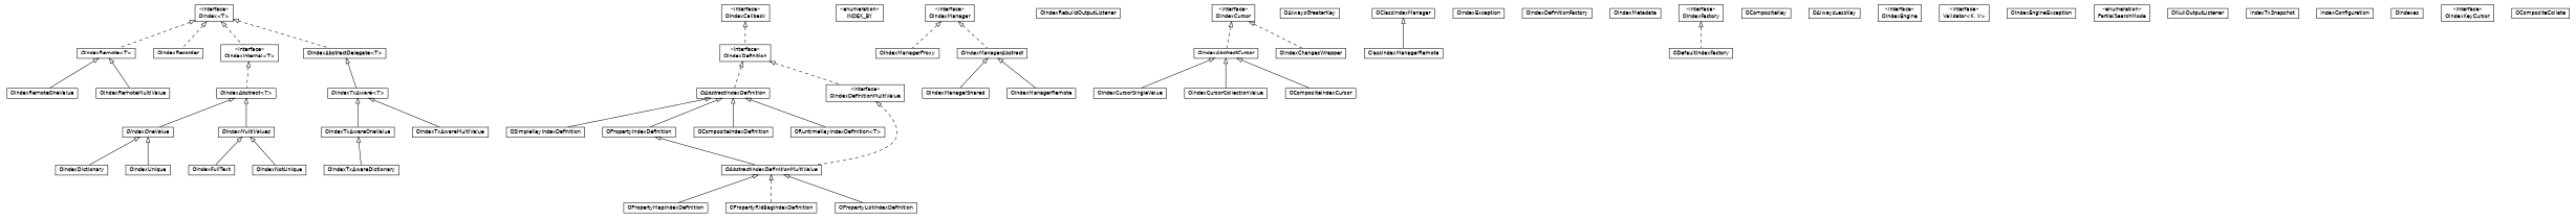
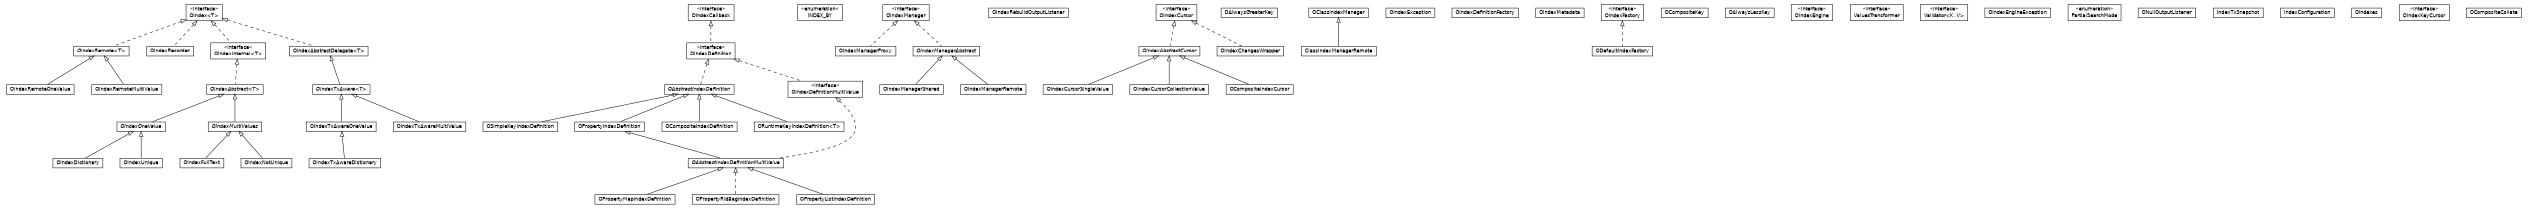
  digraph {
    nodesep=0.25
    ranksep=0.5
    node [fontcolor=black fontname=Helvetica fontsize=10.0 shape=plaintext]
    edge [arrowtail=empty dir=back fontname=Helvetica fontsize=10 headport=p labelfontname=Helvetica labelfontsize=10 tailport=p]
    n1 [label=<<table title="com.orientechnologies.orient.core.index.OIndexRemote" border="0" cellborder="1" cellspacing="0" cellpadding="2" port="p" href="./OIndexRemote.html"> 		<tr><td><table border="0" cellspacing="0" cellpadding="1"> <tr><td align="center" balign="center"><font face="Helvetica-Oblique"> OIndexRemote&lt;T&gt; </font></td></tr> 		</table></td></tr> 		</table>>]
    n2 [label=<<table title="com.orientechnologies.orient.core.index.OIndexRemoteOneValue" border="0" cellborder="1" cellspacing="0" cellpadding="2" port="p" href="./OIndexRemoteOneValue.html"> 		<tr><td><table border="0" cellspacing="0" cellpadding="1"> <tr><td align="center" balign="center"> OIndexRemoteOneValue </td></tr> 		</table></td></tr> 		</table>>]
    n3 [label=<<table title="com.orientechnologies.orient.core.index.OIndexRemoteMultiValue" border="0" cellborder="1" cellspacing="0" cellpadding="2" port="p" href="./OIndexRemoteMultiValue.html"> 		<tr><td><table border="0" cellspacing="0" cellpadding="1"> <tr><td align="center" balign="center"> OIndexRemoteMultiValue </td></tr> 		</table></td></tr> 		</table>>]
    n4 [label=<<table title="com.orientechnologies.orient.core.index.OAbstractIndexDefinitionMultiValue" border="0" cellborder="1" cellspacing="0" cellpadding="2" port="p" href="./OAbstractIndexDefinitionMultiValue.html"> 		<tr><td><table border="0" cellspacing="0" cellpadding="1"> <tr><td align="center" balign="center"><font face="Helvetica-Oblique"> OAbstractIndexDefinitionMultiValue </font></td></tr> 		</table></td></tr> 		</table>>]
    n5 [label=<<table title="com.orientechnologies.orient.core.index.OPropertyMapIndexDefinition" border="0" cellborder="1" cellspacing="0" cellpadding="2" port="p" href="./OPropertyMapIndexDefinition.html"> 		<tr><td><table border="0" cellspacing="0" cellpadding="1"> <tr><td align="center" balign="center"> OPropertyMapIndexDefinition </td></tr> 		</table></td></tr> 		</table>>]
    n6 [label=<<table title="com.orientechnologies.orient.core.index.OPropertyRidBagIndexDefinition" border="0" cellborder="1" cellspacing="0" cellpadding="2" port="p" href="./OPropertyRidBagIndexDefinition.html"> 		<tr><td><table border="0" cellspacing="0" cellpadding="1"> <tr><td align="center" balign="center"> OPropertyRidBagIndexDefinition </td></tr> 		</table></td></tr> 		</table>>]
    n7 [label=<<table title="com.orientechnologies.orient.core.index.OPropertyListIndexDefinition" border="0" cellborder="1" cellspacing="0" cellpadding="2" port="p" href="./OPropertyListIndexDefinition.html"> 		<tr><td><table border="0" cellspacing="0" cellpadding="1"> <tr><td align="center" balign="center"> OPropertyListIndexDefinition </td></tr> 		</table></td></tr> 		</table>>]
    n8 [label=<<table title="com.orientechnologies.orient.core.index.OPropertyMapIndexDefinition.INDEX_BY" border="0" cellborder="1" cellspacing="0" cellpadding="2" port="p" href="./OPropertyMapIndexDefinition.INDEX_BY.html"> 		<tr><td><table border="0" cellspacing="0" cellpadding="1"> <tr><td align="center" balign="center"> &#171;enumeration&#187; </td></tr> <tr><td align="center" balign="center"> INDEX_BY </td></tr> 		</table></td></tr> 		</table>>]
    n9 [label=<<table title="com.orientechnologies.orient.core.index.OIndexManagerShared" border="0" cellborder="1" cellspacing="0" cellpadding="2" port="p" href="./OIndexManagerShared.html"> 		<tr><td><table border="0" cellspacing="0" cellpadding="1"> <tr><td align="center" balign="center"> OIndexManagerShared </td></tr> 		</table></td></tr> 		</table>>]
    n10 [label=<<table title="com.orientechnologies.orient.core.index.OIndexRebuildOutputListener" border="0" cellborder="1" cellspacing="0" cellpadding="2" port="p" href="./OIndexRebuildOutputListener.html"> 		<tr><td><table border="0" cellspacing="0" cellpadding="1"> <tr><td align="center" balign="center"> OIndexRebuildOutputListener </td></tr> 		</table></td></tr> 		</table>>]
    n11 [label=<<table title="com.orientechnologies.orient.core.index.OIndexCursorSingleValue" border="0" cellborder="1" cellspacing="0" cellpadding="2" port="p" href="./OIndexCursorSingleValue.html"> 		<tr><td><table border="0" cellspacing="0" cellpadding="1"> <tr><td align="center" balign="center"> OIndexCursorSingleValue </td></tr> 		</table></td></tr> 		</table>>]
    n12 [label=<<table title="com.orientechnologies.orient.core.index.OIndexDefinition" border="0" cellborder="1" cellspacing="0" cellpadding="2" port="p" href="./OIndexDefinition.html"> 		<tr><td><table border="0" cellspacing="0" cellpadding="1"> <tr><td align="center" balign="center"> &#171;interface&#187; </td></tr> <tr><td align="center" balign="center"> OIndexDefinition </td></tr> 		</table></td></tr> 		</table>>]
    n13 [label=<<table title="com.orientechnologies.orient.core.index.OAbstractIndexDefinition" border="0" cellborder="1" cellspacing="0" cellpadding="2" port="p" href="./OAbstractIndexDefinition.html"> 		<tr><td><table border="0" cellspacing="0" cellpadding="1"> <tr><td align="center" balign="center"><font face="Helvetica-Oblique"> OAbstractIndexDefinition </font></td></tr> 		</table></td></tr> 		</table>>]
    n14 [label=<<table title="com.orientechnologies.orient.core.index.OIndexDefinitionMultiValue" border="0" cellborder="1" cellspacing="0" cellpadding="2" port="p" href="./OIndexDefinitionMultiValue.html"> 		<tr><td><table border="0" cellspacing="0" cellpadding="1"> <tr><td align="center" balign="center"> &#171;interface&#187; </td></tr> <tr><td align="center" balign="center"> OIndexDefinitionMultiValue </td></tr> 		</table></td></tr> 		</table>>]
    n15 [label=<<table title="com.orientechnologies.orient.core.index.OSimpleKeyIndexDefinition" border="0" cellborder="1" cellspacing="0" cellpadding="2" port="p" href="./OSimpleKeyIndexDefinition.html"> 		<tr><td><table border="0" cellspacing="0" cellpadding="1"> <tr><td align="center" balign="center"> OSimpleKeyIndexDefinition </td></tr> 		</table></td></tr> 		</table>>]
    n16 [label=<<table title="com.orientechnologies.orient.core.index.OPropertyIndexDefinition" border="0" cellborder="1" cellspacing="0" cellpadding="2" port="p" href="./OPropertyIndexDefinition.html"> 		<tr><td><table border="0" cellspacing="0" cellpadding="1"> <tr><td align="center" balign="center"> OPropertyIndexDefinition </td></tr> 		</table></td></tr> 		</table>>]
    n17 [label=<<table title="com.orientechnologies.orient.core.index.OCompositeIndexDefinition" border="0" cellborder="1" cellspacing="0" cellpadding="2" port="p" href="./OCompositeIndexDefinition.html"> 		<tr><td><table border="0" cellspacing="0" cellpadding="1"> <tr><td align="center" balign="center"> OCompositeIndexDefinition </td></tr> 		</table></td></tr> 		</table>>]
    n18 [label=<<table title="com.orientechnologies.orient.core.index.ORuntimeKeyIndexDefinition" border="0" cellborder="1" cellspacing="0" cellpadding="2" port="p" href="./ORuntimeKeyIndexDefinition.html"> 		<tr><td><table border="0" cellspacing="0" cellpadding="1"> <tr><td align="center" balign="center"> ORuntimeKeyIndexDefinition&lt;T&gt; </td></tr> 		</table></td></tr> 		</table>>]
    n19 [label=<<table title="com.orientechnologies.orient.core.index.OIndexManagerProxy" border="0" cellborder="1" cellspacing="0" cellpadding="2" port="p" href="./OIndexManagerProxy.html"> 		<tr><td><table border="0" cellspacing="0" cellpadding="1"> <tr><td align="center" balign="center"> OIndexManagerProxy </td></tr> 		</table></td></tr> 		</table>>]
    n20 [label=<<table title="com.orientechnologies.orient.core.index.OAlwaysGreaterKey" border="0" cellborder="1" cellspacing="0" cellpadding="2" port="p" href="./OAlwaysGreaterKey.html"> 		<tr><td><table border="0" cellspacing="0" cellpadding="1"> <tr><td align="center" balign="center"> OAlwaysGreaterKey </td></tr> 		</table></td></tr> 		</table>>]
    n21 [label=<<table title="com.orientechnologies.orient.core.index.ClassIndexManagerRemote" border="0" cellborder="1" cellspacing="0" cellpadding="2" port="p" href="./ClassIndexManagerRemote.html"> 		<tr><td><table border="0" cellspacing="0" cellpadding="1"> <tr><td align="center" balign="center"> ClassIndexManagerRemote </td></tr> 		</table></td></tr> 		</table>>]
    n22 [label=<<table title="com.orientechnologies.orient.core.index.OIndexTxAwareDictionary" border="0" cellborder="1" cellspacing="0" cellpadding="2" port="p" href="./OIndexTxAwareDictionary.html"> 		<tr><td><table border="0" cellspacing="0" cellpadding="1"> <tr><td align="center" balign="center"> OIndexTxAwareDictionary </td></tr> 		</table></td></tr> 		</table>>]
    n23 [label=<<table title="com.orientechnologies.orient.core.index.OIndexException" border="0" cellborder="1" cellspacing="0" cellpadding="2" port="p" href="./OIndexException.html"> 		<tr><td><table border="0" cellspacing="0" cellpadding="1"> <tr><td align="center" balign="center"> OIndexException </td></tr> 		</table></td></tr> 		</table>>]
    n24 [label=<<table title="com.orientechnologies.orient.core.index.OIndexCursorCollectionValue" border="0" cellborder="1" cellspacing="0" cellpadding="2" port="p" href="./OIndexCursorCollectionValue.html"> 		<tr><td><table border="0" cellspacing="0" cellpadding="1"> <tr><td align="center" balign="center"> OIndexCursorCollectionValue </td></tr> 		</table></td></tr> 		</table>>]
    n25 [label=<<table title="com.orientechnologies.orient.core.index.OIndexManagerAbstract" border="0" cellborder="1" cellspacing="0" cellpadding="2" port="p" href="./OIndexManagerAbstract.html"> 		<tr><td><table border="0" cellspacing="0" cellpadding="1"> <tr><td align="center" balign="center"><font face="Helvetica-Oblique"> OIndexManagerAbstract </font></td></tr> 		</table></td></tr> 		</table>>]
    n26 [label=<<table title="com.orientechnologies.orient.core.index.OIndexManagerRemote" border="0" cellborder="1" cellspacing="0" cellpadding="2" port="p" href="./OIndexManagerRemote.html"> 		<tr><td><table border="0" cellspacing="0" cellpadding="1"> <tr><td align="center" balign="center"> OIndexManagerRemote </td></tr> 		</table></td></tr> 		</table>>]
    n27 [label=<<table title="com.orientechnologies.orient.core.index.OIndex" border="0" cellborder="1" cellspacing="0" cellpadding="2" port="p" href="./OIndex.html"> 		<tr><td><table border="0" cellspacing="0" cellpadding="1"> <tr><td align="center" balign="center"> &#171;interface&#187; </td></tr> <tr><td align="center" balign="center"> OIndex&lt;T&gt; </td></tr> 		</table></td></tr> 		</table>>]
    n28 [label=<<table title="com.orientechnologies.orient.core.index.OIndexRecorder" border="0" cellborder="1" cellspacing="0" cellpadding="2" port="p" href="./OIndexRecorder.html"> 		<tr><td><table border="0" cellspacing="0" cellpadding="1"> <tr><td align="center" balign="center"> OIndexRecorder </td></tr> 		</table></td></tr> 		</table>>]
    n29 [label=<<table title="com.orientechnologies.orient.core.index.OIndexInternal" border="0" cellborder="1" cellspacing="0" cellpadding="2" port="p" href="./OIndexInternal.html"> 		<tr><td><table border="0" cellspacing="0" cellpadding="1"> <tr><td align="center" balign="center"> &#171;interface&#187; </td></tr> <tr><td align="center" balign="center"> OIndexInternal&lt;T&gt; </td></tr> 		</table></td></tr> 		</table>>]
    n30 [label=<<table title="com.orientechnologies.orient.core.index.OIndexAbstractDelegate" border="0" cellborder="1" cellspacing="0" cellpadding="2" port="p" href="./OIndexAbstractDelegate.html"> 		<tr><td><table border="0" cellspacing="0" cellpadding="1"> <tr><td align="center" balign="center"> OIndexAbstractDelegate&lt;T&gt; </td></tr> 		</table></td></tr> 		</table>>]
    n31 [label=<<table title="com.orientechnologies.orient.core.index.OIndexAbstract" border="0" cellborder="1" cellspacing="0" cellpadding="2" port="p" href="./OIndexAbstract.html"> 		<tr><td><table border="0" cellspacing="0" cellpadding="1"> <tr><td align="center" balign="center"><font face="Helvetica-Oblique"> OIndexAbstract&lt;T&gt; </font></td></tr> 		</table></td></tr> 		</table>>]
    n32 [label=<<table title="com.orientechnologies.orient.core.index.OIndexTxAware" border="0" cellborder="1" cellspacing="0" cellpadding="2" port="p" href="./OIndexTxAware.html"> 		<tr><td><table border="0" cellspacing="0" cellpadding="1"> <tr><td align="center" balign="center"><font face="Helvetica-Oblique"> OIndexTxAware&lt;T&gt; </font></td></tr> 		</table></td></tr> 		</table>>]
    n33 [label=<<table title="com.orientechnologies.orient.core.index.OIndexDefinitionFactory" border="0" cellborder="1" cellspacing="0" cellpadding="2" port="p" href="./OIndexDefinitionFactory.html"> 		<tr><td><table border="0" cellspacing="0" cellpadding="1"> <tr><td align="center" balign="center"> OIndexDefinitionFactory </td></tr> 		</table></td></tr> 		</table>>]
    n34 [label=<<table title="com.orientechnologies.orient.core.index.OIndexFullText" border="0" cellborder="1" cellspacing="0" cellpadding="2" port="p" href="./OIndexFullText.html"> 		<tr><td><table border="0" cellspacing="0" cellpadding="1"> <tr><td align="center" balign="center"> OIndexFullText </td></tr> 		</table></td></tr> 		</table>>]
    n35 [label=<<table title="com.orientechnologies.orient.core.index.OIndexManager" border="0" cellborder="1" cellspacing="0" cellpadding="2" port="p" href="./OIndexManager.html"> 		<tr><td><table border="0" cellspacing="0" cellpadding="1"> <tr><td align="center" balign="center"> &#171;interface&#187; </td></tr> <tr><td align="center" balign="center"> OIndexManager </td></tr> 		</table></td></tr> 		</table>>]
    n36 [label=<<table title="com.orientechnologies.orient.core.index.OIndexOneValue" border="0" cellborder="1" cellspacing="0" cellpadding="2" port="p" href="./OIndexOneValue.html"> 		<tr><td><table border="0" cellspacing="0" cellpadding="1"> <tr><td align="center" balign="center"><font face="Helvetica-Oblique"> OIndexOneValue </font></td></tr> 		</table></td></tr> 		</table>>]
    n37 [label=<<table title="com.orientechnologies.orient.core.index.OIndexDictionary" border="0" cellborder="1" cellspacing="0" cellpadding="2" port="p" href="./OIndexDictionary.html"> 		<tr><td><table border="0" cellspacing="0" cellpadding="1"> <tr><td align="center" balign="center"> OIndexDictionary </td></tr> 		</table></td></tr> 		</table>>]
    n38 [label=<<table title="com.orientechnologies.orient.core.index.OIndexUnique" border="0" cellborder="1" cellspacing="0" cellpadding="2" port="p" href="./OIndexUnique.html"> 		<tr><td><table border="0" cellspacing="0" cellpadding="1"> <tr><td align="center" balign="center"> OIndexUnique </td></tr> 		</table></td></tr> 		</table>>]
    n39 [label=<<table title="com.orientechnologies.orient.core.index.OIndexMetadata" border="0" cellborder="1" cellspacing="0" cellpadding="2" port="p" href="./OIndexMetadata.html"> 		<tr><td><table border="0" cellspacing="0" cellpadding="1"> <tr><td align="center" balign="center"> OIndexMetadata </td></tr> 		</table></td></tr> 		</table>>]
    n40 [label=<<table title="com.orientechnologies.orient.core.index.OIndexFactory" border="0" cellborder="1" cellspacing="0" cellpadding="2" port="p" href="./OIndexFactory.html"> 		<tr><td><table border="0" cellspacing="0" cellpadding="1"> <tr><td align="center" balign="center"> &#171;interface&#187; </td></tr> <tr><td align="center" balign="center"> OIndexFactory </td></tr> 		</table></td></tr> 		</table>>]
    n41 [label=<<table title="com.orientechnologies.orient.core.index.ODefaultIndexFactory" border="0" cellborder="1" cellspacing="0" cellpadding="2" port="p" href="./ODefaultIndexFactory.html"> 		<tr><td><table border="0" cellspacing="0" cellpadding="1"> <tr><td align="center" balign="center"> ODefaultIndexFactory </td></tr> 		</table></td></tr> 		</table>>]
    n42 [label=<<table title="com.orientechnologies.orient.core.index.OIndexTxAwareOneValue" border="0" cellborder="1" cellspacing="0" cellpadding="2" port="p" href="./OIndexTxAwareOneValue.html"> 		<tr><td><table border="0" cellspacing="0" cellpadding="1"> <tr><td align="center" balign="center"> OIndexTxAwareOneValue </td></tr> 		</table></td></tr> 		</table>>]
    n43 [label=<<table title="com.orientechnologies.orient.core.index.OIndexAbstractCursor" border="0" cellborder="1" cellspacing="0" cellpadding="2" port="p" href="./OIndexAbstractCursor.html"> 		<tr><td><table border="0" cellspacing="0" cellpadding="1"> <tr><td align="center" balign="center"><font face="Helvetica-Oblique"> OIndexAbstractCursor </font></td></tr> 		</table></td></tr> 		</table>>]
    n44 [label=<<table title="com.orientechnologies.orient.core.index.OCompositeIndexCursor" border="0" cellborder="1" cellspacing="0" cellpadding="2" port="p" href="./OCompositeIndexCursor.html"> 		<tr><td><table border="0" cellspacing="0" cellpadding="1"> <tr><td align="center" balign="center"> OCompositeIndexCursor </td></tr> 		</table></td></tr> 		</table>>]
    n45 [label=<<table title="com.orientechnologies.orient.core.index.OCompositeKey" border="0" cellborder="1" cellspacing="0" cellpadding="2" port="p" href="./OCompositeKey.html"> 		<tr><td><table border="0" cellspacing="0" cellpadding="1"> <tr><td align="center" balign="center"> OCompositeKey </td></tr> 		</table></td></tr> 		</table>>]
    n46 [label=<<table title="com.orientechnologies.orient.core.index.OAlwaysLessKey" border="0" cellborder="1" cellspacing="0" cellpadding="2" port="p" href="./OAlwaysLessKey.html"> 		<tr><td><table border="0" cellspacing="0" cellpadding="1"> <tr><td align="center" balign="center"> OAlwaysLessKey </td></tr> 		</table></td></tr> 		</table>>]
    n47 [label=<<table title="com.orientechnologies.orient.core.index.OIndexCursor" border="0" cellborder="1" cellspacing="0" cellpadding="2" port="p" href="./OIndexCursor.html"> 		<tr><td><table border="0" cellspacing="0" cellpadding="1"> <tr><td align="center" balign="center"> &#171;interface&#187; </td></tr> <tr><td align="center" balign="center"> OIndexCursor </td></tr> 		</table></td></tr> 		</table>>]
    n48 [label=<<table title="com.orientechnologies.orient.core.index.OIndexChangesWrapper" border="0" cellborder="1" cellspacing="0" cellpadding="2" port="p" href="./OIndexChangesWrapper.html"> 		<tr><td><table border="0" cellspacing="0" cellpadding="1"> <tr><td align="center" balign="center"> OIndexChangesWrapper </td></tr> 		</table></td></tr> 		</table>>]
    n49 [label=<<table title="com.orientechnologies.orient.core.index.OIndexEngine" border="0" cellborder="1" cellspacing="0" cellpadding="2" port="p" href="./OIndexEngine.html"> 		<tr><td><table border="0" cellspacing="0" cellpadding="1"> <tr><td align="center" balign="center"> &#171;interface&#187; </td></tr> <tr><td align="center" balign="center"> OIndexEngine </td></tr> 		</table></td></tr> 		</table>>]
+   n50 [label=<<table title="com.orientechnologies.orient.core.index.OIndexEngine.ValuesTransformer" border="0" cellborder="1" cellspacing="0" cellpadding="2" port="p" href="./OIndexEngine.ValuesTransformer.html"> 		<tr><td><table border="0" cellspacing="0" cellpadding="1"> <tr><td align="center" balign="center"> &#171;interface&#187; </td></tr> <tr><td align="center" balign="center"> ValuesTransformer </td></tr> 		</table></td></tr> 		</table>>]
    n51 [label=<<table title="com.orientechnologies.orient.core.index.OIndexEngine.Validator" border="0" cellborder="1" cellspacing="0" cellpadding="2" port="p" href="./OIndexEngine.Validator.html"> 		<tr><td><table border="0" cellspacing="0" cellpadding="1"> <tr><td align="center" balign="center"> &#171;interface&#187; </td></tr> <tr><td align="center" balign="center"> Validator&lt;K, V&gt; </td></tr> 		</table></td></tr> 		</table>>]
    n52 [label=<<table title="com.orientechnologies.orient.core.index.OIndexCallback" border="0" cellborder="1" cellspacing="0" cellpadding="2" port="p" href="./OIndexCallback.html"> 		<tr><td><table border="0" cellspacing="0" cellpadding="1"> <tr><td align="center" balign="center"> &#171;interface&#187; </td></tr> <tr><td align="center" balign="center"> OIndexCallback </td></tr> 		</table></td></tr> 		</table>>]
    n53 [label=<<table title="com.orientechnologies.orient.core.index.OIndexEngineException" border="0" cellborder="1" cellspacing="0" cellpadding="2" port="p" href="./OIndexEngineException.html"> 		<tr><td><table border="0" cellspacing="0" cellpadding="1"> <tr><td align="center" balign="center"> OIndexEngineException </td></tr> 		</table></td></tr> 		</table>>]
    n54 [label=<<table title="com.orientechnologies.orient.core.index.OClassIndexManager" border="0" cellborder="1" cellspacing="0" cellpadding="2" port="p" href="./OClassIndexManager.html"> 		<tr><td><table border="0" cellspacing="0" cellpadding="1"> <tr><td align="center" balign="center"> OClassIndexManager </td></tr> 		</table></td></tr> 		</table>>]
    n55 [label=<<table title="com.orientechnologies.orient.core.index.OIndexTxAwareMultiValue" border="0" cellborder="1" cellspacing="0" cellpadding="2" port="p" href="./OIndexTxAwareMultiValue.html"> 		<tr><td><table border="0" cellspacing="0" cellpadding="1"> <tr><td align="center" balign="center"> OIndexTxAwareMultiValue </td></tr> 		</table></td></tr> 		</table>>]
    n56 [label=<<table title="com.orientechnologies.orient.core.index.OIndexTxAware.PartialSearchMode" border="0" cellborder="1" cellspacing="0" cellpadding="2" port="p" href="./OIndexTxAware.PartialSearchMode.html"> 		<tr><td><table border="0" cellspacing="0" cellpadding="1"> <tr><td align="center" balign="center"> &#171;enumeration&#187; </td></tr> <tr><td align="center" balign="center"> PartialSearchMode </td></tr> 		</table></td></tr> 		</table>>]
    n57 [label=<<table title="com.orientechnologies.orient.core.index.ONullOutputListener" border="0" cellborder="1" cellspacing="0" cellpadding="2" port="p" href="./ONullOutputListener.html"> 		<tr><td><table border="0" cellspacing="0" cellpadding="1"> <tr><td align="center" balign="center"> ONullOutputListener </td></tr> 		</table></td></tr> 		</table>>]
    n58 [label=<<table title="com.orientechnologies.orient.core.index.OIndexMultiValues" border="0" cellborder="1" cellspacing="0" cellpadding="2" port="p" href="./OIndexMultiValues.html"> 		<tr><td><table border="0" cellspacing="0" cellpadding="1"> <tr><td align="center" balign="center"><font face="Helvetica-Oblique"> OIndexMultiValues </font></td></tr> 		</table></td></tr> 		</table>>]
    n59 [label=<<table title="com.orientechnologies.orient.core.index.OIndexNotUnique" border="0" cellborder="1" cellspacing="0" cellpadding="2" port="p" href="./OIndexNotUnique.html"> 		<tr><td><table border="0" cellspacing="0" cellpadding="1"> <tr><td align="center" balign="center"> OIndexNotUnique </td></tr> 		</table></td></tr> 		</table>>]
    n60 [label=<<table title="com.orientechnologies.orient.core.index.OIndexAbstract.IndexTxSnapshot" border="0" cellborder="1" cellspacing="0" cellpadding="2" port="p" href="./OIndexAbstract.IndexTxSnapshot.html"> 		<tr><td><table border="0" cellspacing="0" cellpadding="1"> <tr><td align="center" balign="center"> IndexTxSnapshot </td></tr> 		</table></td></tr> 		</table>>]
    n61 [label=<<table title="com.orientechnologies.orient.core.index.OIndexAbstract.IndexConfiguration" border="0" cellborder="1" cellspacing="0" cellpadding="2" port="p" href="./OIndexAbstract.IndexConfiguration.html"> 		<tr><td><table border="0" cellspacing="0" cellpadding="1"> <tr><td align="center" balign="center"> IndexConfiguration </td></tr> 		</table></td></tr> 		</table>>]
    n62 [label=<<table title="com.orientechnologies.orient.core.index.OIndexes" border="0" cellborder="1" cellspacing="0" cellpadding="2" port="p" href="./OIndexes.html"> 		<tr><td><table border="0" cellspacing="0" cellpadding="1"> <tr><td align="center" balign="center"> OIndexes </td></tr> 		</table></td></tr> 		</table>>]
    n63 [label=<<table title="com.orientechnologies.orient.core.index.OIndexKeyCursor" border="0" cellborder="1" cellspacing="0" cellpadding="2" port="p" href="./OIndexKeyCursor.html"> 		<tr><td><table border="0" cellspacing="0" cellpadding="1"> <tr><td align="center" balign="center"> &#171;interface&#187; </td></tr> <tr><td align="center" balign="center"> OIndexKeyCursor </td></tr> 		</table></td></tr> 		</table>>]
    n64 [label=<<table title="com.orientechnologies.orient.core.index.OCompositeCollate" border="0" cellborder="1" cellspacing="0" cellpadding="2" port="p" href="./OCompositeCollate.html"> 		<tr><td><table border="0" cellspacing="0" cellpadding="1"> <tr><td align="center" balign="center"> OCompositeCollate </td></tr> 		</table></td></tr> 		</table>>]
    n1 -> n2
    n1 -> n3
    n4 -> n5
    n4 -> n6 [style=dashed]
    n4 -> n7
    n12 -> n13 [style=dashed]
    n12 -> n14 [style=dashed]
    n13 -> n15
    n13 -> n16
    n13 -> n17
    n13 -> n18
    n14 -> n4 [style=dashed]
    n16 -> n4
    n25 -> n9
    n25 -> n26
    n27 -> n1 [style=dashed]
    n27 -> n28 [style=dashed]
    n27 -> n29 [style=dashed]
    n27 -> n30 [style=dashed]
    n29 -> n31 [style=dashed]
    n30 -> n32
    n31 -> n36
    n31 -> n58
    n32 -> n42
    n32 -> n55
    n35 -> n19 [style=dashed]
    n35 -> n25 [style=dashed]
    n36 -> n37
    n36 -> n38
    n40 -> n41 [style=dashed]
    n42 -> n22
    n43 -> n11
    n43 -> n24
    n43 -> n44
    n47 -> n43 [style=dashed]
    n47 -> n48 [style=dashed]
    n52 -> n12 [style=dashed]
    n54 -> n21
    n58 -> n34
    n58 -> n59
  }
